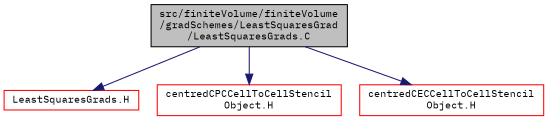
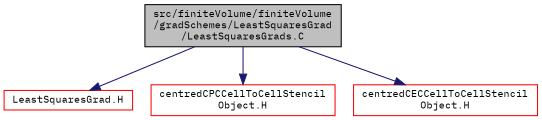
  digraph {
    fontname="IBM Plex Mono"
    node [color=red fontname="IBM Plex Mono" fontsize=10 shape=record]
    edge [color=midnightblue fontname="IBM Plex Mono" fontsize=10 labelfontname=Helvetica labelfontsize=10 style=solid]
    n1 [color=black fillcolor=grey75 fontcolor=black height=0.2 label="src/finiteVolume/finiteVolume\l/gradSchemes/LeastSquaresGrad\l/LeastSquaresGrads.C" style=filled width=0.4]
-   n2 [height=0.2 label="LeastSquaresGrads.H" width=0.4]
+   n2 [height=0.2 label="LeastSquaresGrad.H" width=0.4]
    n3 [height=0.2 label="centredCPCCellToCellStencil\lObject.H" width=0.4]
    n4 [height=0.2 label="centredCECCellToCellStencil\lObject.H" width=0.4]
    n1 -> n2
    n1 -> n3
    n1 -> n4
  }
